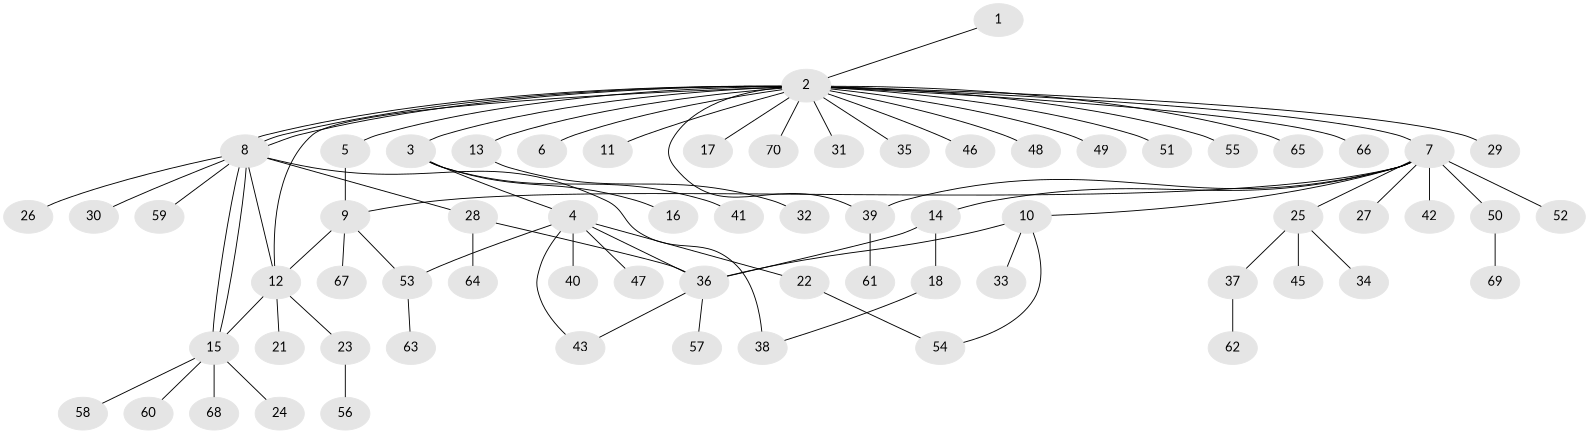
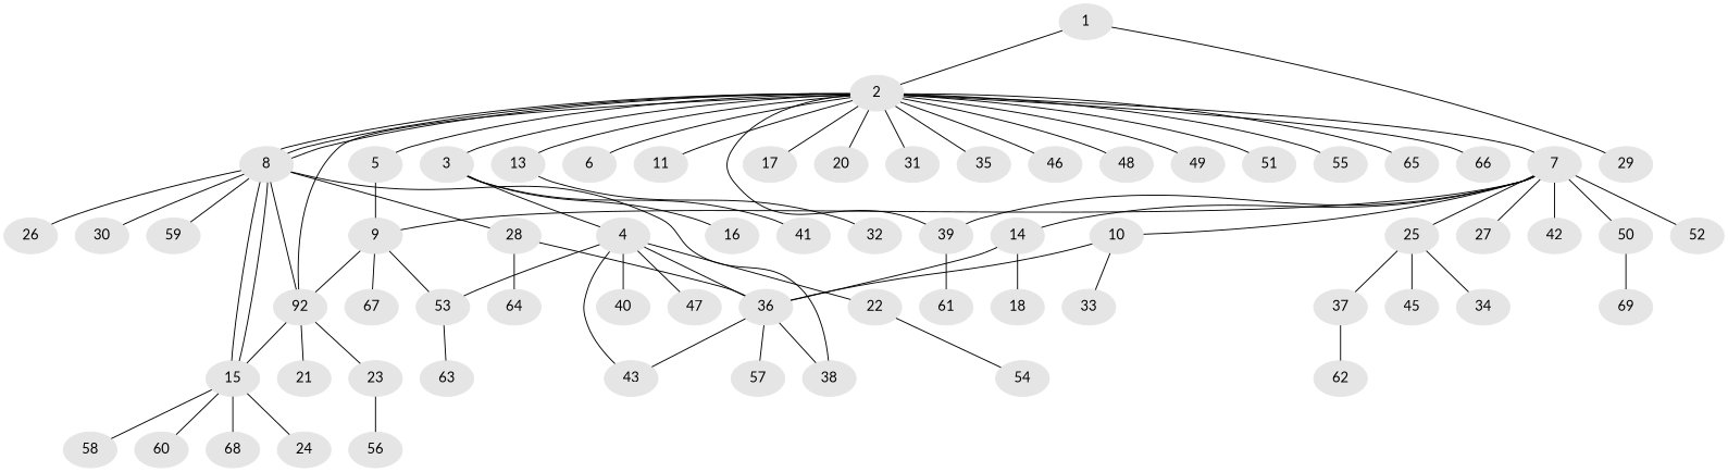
  graph {
    fontname=Lato
    node [color=gray90 fontname=Lato style=filled]
    edge [fontname=Lato]
    1
    2
    3
    5
    6
    7
    8
    11
-   12
+   12 [label=92]
    13
    17
-   20 [label=70]
+   20
    29
    31
    35
    39
    46
    48
    49
    51
    55
    65
    66
    4
    16
    41
    9
    10
    14
    25
    27
    42
    50
    52
    15
    26
    28
    30
    38
    59
    21
    23
    32
    61
    22
    36
    40
    43
    47
    53
    54
    57
    63
    67
    33
    18
    34
    37
    45
    69
    24
    58
    60
    68
    64
    56
    62
    1 -- 2
    2 -- 3
    2 -- 5
    2 -- 6
    2 -- 7
    2 -- 8
    2 -- 8
    2 -- 8
    2 -- 11
    2 -- 12
    2 -- 13
    2 -- 17
    2 -- 20
-   2 -- 29
+   1 -- 29
    2 -- 31
    2 -- 35
    2 -- 39
    2 -- 46
    2 -- 48
    2 -- 49
    2 -- 51
    2 -- 55
    2 -- 65
    2 -- 66
    3 -- 4
    3 -- 16
    3 -- 41
    5 -- 9
    7 -- 39
    7 -- 9
    7 -- 10
    7 -- 14
    7 -- 25
    7 -- 27
    7 -- 42
    7 -- 50
    7 -- 52
    8 -- 12
    8 -- 15
    8 -- 15
    8 -- 26
    8 -- 28
    8 -- 30
    8 -- 38
    8 -- 59
    12 -- 15
    12 -- 21
    12 -- 23
    13 -- 32
    39 -- 61
    4 -- 22
    4 -- 36
    4 -- 40
    4 -- 43
    4 -- 47
    4 -- 53
    9 -- 12
    9 -- 53
    9 -- 67
    10 -- 36
-   10 -- 54
    10 -- 33
    14 -- 36
    14 -- 18
    25 -- 34
    25 -- 37
    25 -- 45
    50 -- 69
    15 -- 24
    15 -- 58
    15 -- 60
    15 -- 68
    28 -- 36
    28 -- 64
    23 -- 56
    22 -- 54
    36 -- 43
    36 -- 57
    53 -- 63
-   18 -- 38
+   36 -- 38
    37 -- 62
  }
